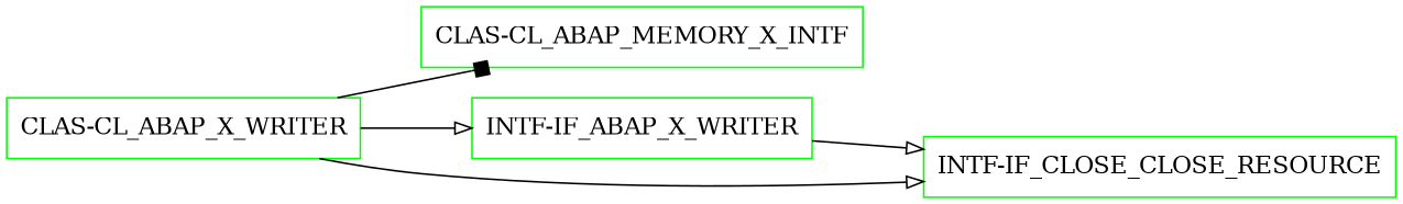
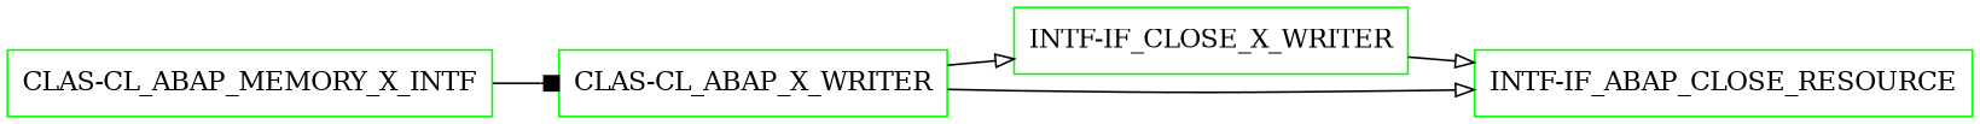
  digraph {
    rankdir=LR
    node [color=green shape=box]
    edge [arrowhead=onormal]
    n1 [label="CLAS-CL_ABAP_MEMORY_X_INTF"]
    "CLAS-CL_ABAP_X_WRITER"
-   "INTF-IF_ABAP_X_WRITER"
-   "INTF-IF_ABAP_CLOSE_RESOURCE" [label="INTF-IF_CLOSE_CLOSE_RESOURCE"]
-   "CLAS-CL_ABAP_X_WRITER" -> n1 [arrowhead=box]
+   "INTF-IF_ABAP_X_WRITER" [label="INTF-IF_CLOSE_X_WRITER"]
+   "INTF-IF_ABAP_CLOSE_RESOURCE"
+   n1 -> "CLAS-CL_ABAP_X_WRITER" [arrowhead=box]
    "CLAS-CL_ABAP_X_WRITER" -> "INTF-IF_ABAP_X_WRITER"
    "CLAS-CL_ABAP_X_WRITER" -> "INTF-IF_ABAP_CLOSE_RESOURCE"
    "INTF-IF_ABAP_X_WRITER" -> "INTF-IF_ABAP_CLOSE_RESOURCE"
  }
